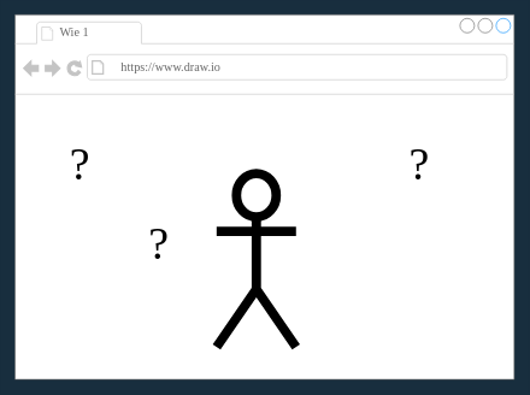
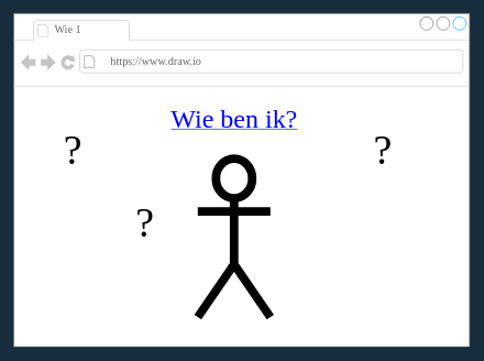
  <mxCell id="0" />
  <mxCell id="1" parent="0" />
  <mxCell id="2" value="" style="strokeWidth=1;shadow=0;dashed=0;align=center;html=1;shape=mxgraph.mockup.containers.browserWindow;rSize=0;strokeColor=#666666;strokeColor2=#008cff;strokeColor3=#c4c4c4;mainText=,;recursiveResize=0;labelBackgroundColor=#7EA6E0;fontFamily=Times New Roman;fontSize=25;fontColor=#000000;fillColor=#FFFFFF;gradientColor=none;gradientDirection=radial;" vertex="1" parent="1"><mxGeometry x="20" y="20" width="691" height="505" as="geometry" /></mxCell>
  <mxCell id="3" value="Wie 1" style="strokeWidth=1;shadow=0;dashed=0;align=center;html=1;shape=mxgraph.mockup.containers.anchor;fontSize=17;fontColor=#666666;align=left;labelBackgroundColor=none;strokeColor=#000000;fontFamily=Times New Roman;fillColor=#FFFFFF;gradientColor=none;gradientDirection=radial;" vertex="1" parent="2"><mxGeometry x="60" y="12" width="110" height="26" as="geometry" /></mxCell>
  <mxCell id="4" value="https://www.draw.io" style="strokeWidth=1;shadow=0;dashed=0;align=center;html=1;shape=mxgraph.mockup.containers.anchor;rSize=0;fontSize=17;fontColor=#666666;align=left;labelBackgroundColor=none;strokeColor=#000000;fontFamily=Times New Roman;fillColor=#FFFFFF;gradientColor=none;gradientDirection=radial;" vertex="1" parent="2"><mxGeometry x="145" y="60" width="250" height="26" as="geometry" /></mxCell>
+ <mxCell id="5" value="&lt;font style=&quot;font-size: 40px;&quot;&gt;Wie ben ik?&lt;/font&gt;" style="shape=rectangle;strokeColor=none;fillColor=none;linkText=;fontSize=17;fontColor=#0000ff;fontStyle=4;html=1;align=center;labelBackgroundColor=none;strokeWidth=13;fontFamily=Times New Roman;" vertex="1" parent="2"><mxGeometry x="219" y="120" width="230" height="80" as="geometry" /></mxCell>
  <mxCell id="6" value="" style="shape=umlActor;verticalLabelPosition=bottom;verticalAlign=top;html=1;outlineConnect=0;labelBackgroundColor=none;strokeColor=#000000;strokeWidth=13;fontFamily=Times New Roman;fontSize=40;fontColor=#000000;fillColor=#FFFFFF;gradientColor=none;gradientDirection=radial;" vertex="1" parent="2"><mxGeometry x="279" y="220" width="110" height="240" as="geometry" /></mxCell>
  <mxCell id="7" value="?" style="text;strokeColor=none;fillColor=none;spacingLeft=4;spacingRight=4;overflow=hidden;rotatable=0;points=[[0,0.5],[1,0.5]];portConstraint=eastwest;fontSize=63;labelBackgroundColor=#FFFFFF;strokeWidth=13;fontFamily=Times New Roman;fontColor=#000000;" vertex="1" parent="2"><mxGeometry x="540" y="160" width="40" height="100" as="geometry" /></mxCell>
  <mxCell id="8" value="?" style="text;strokeColor=none;fillColor=none;spacingLeft=4;spacingRight=4;overflow=hidden;rotatable=0;points=[[0,0.5],[1,0.5]];portConstraint=eastwest;fontSize=63;labelBackgroundColor=#FFFFFF;strokeWidth=13;fontFamily=Times New Roman;fontColor=#000000;" vertex="1" parent="2"><mxGeometry x="70" y="160" width="40" height="100" as="geometry" /></mxCell>
  <mxCell id="9" value="?" style="text;strokeColor=none;fillColor=none;spacingLeft=4;spacingRight=4;overflow=hidden;rotatable=0;points=[[0,0.5],[1,0.5]];portConstraint=eastwest;fontSize=63;labelBackgroundColor=#FFFFFF;strokeWidth=13;fontFamily=Times New Roman;fontColor=#000000;" vertex="1" parent="2"><mxGeometry x="179" y="270" width="40" height="100" as="geometry" /></mxCell>
